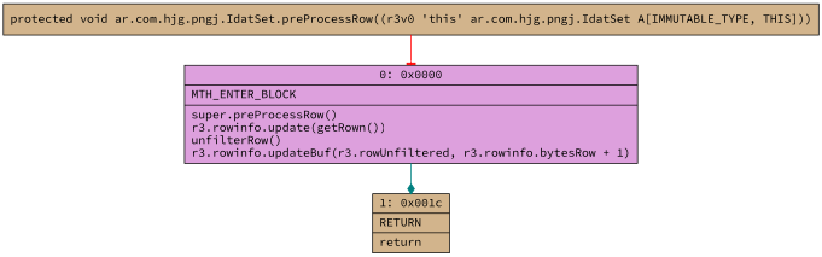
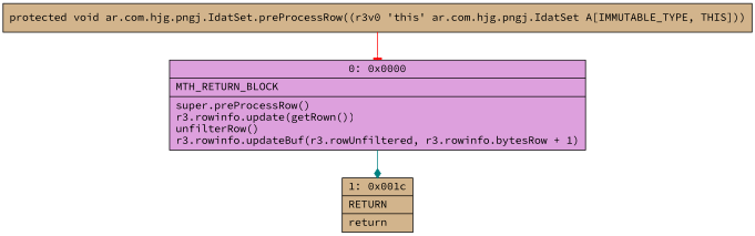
  digraph {
    fontname="Source Code Pro"
    node [shape=record style=filled fillcolor=tan fontname="Source Code Pro"]
    edge [fontname="Source Code Pro"]
-   n1 [label="{0\:\ 0x0000|MTH_ENTER_BLOCK\l|super.preProcessRow()\lr3.rowinfo.update(getRown())\lunfilterRow()\lr3.rowinfo.updateBuf(r3.rowUnfiltered, r3.rowinfo.bytesRow + 1)\l}" fillcolor=plum]
+   n1 [label="{0\:\ 0x0000|MTH_RETURN_BLOCK\l|super.preProcessRow()\lr3.rowinfo.update(getRown())\lunfilterRow()\lr3.rowinfo.updateBuf(r3.rowUnfiltered, r3.rowinfo.bytesRow + 1)\l}" fillcolor=plum]
    n2 [label="{1\:\ 0x001c|RETURN\l|return\l}"]
    n3 [label="{protected void ar.com.hjg.pngj.IdatSet.preProcessRow((r3v0 'this' ar.com.hjg.pngj.IdatSet A[IMMUTABLE_TYPE, THIS])) }"]
    n1 -> n2 [color=teal arrowhead=diamond]
    n3 -> n1 [color=red arrowhead=tee]
  }
